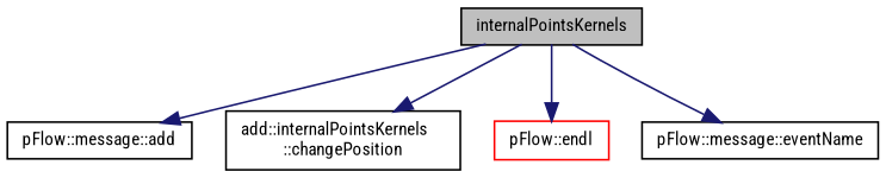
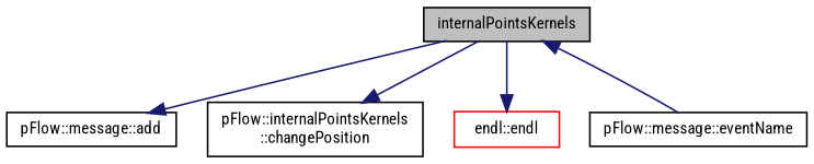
  digraph {
    fontname="Roboto Condensed"
    rankdir=TB
    node [color=black fillcolor=white fontname="Roboto Condensed" fontsize=10 shape=record style=filled]
    edge [color=midnightblue fontname="Roboto Condensed" fontsize=10 labelfontname=Helvetica labelfontsize=10 style=solid]
    n1 [fillcolor=grey75 fontcolor=black height=0.2 label=internalPointsKernels width=0.4]
    n2 [height=0.2 label="pFlow::message::add" width=0.4]
-   n3 [height=0.2 label="add::internalPointsKernels\l::changePosition" width=0.4]
-   n4 [color=red height=0.2 label="pFlow::endl" width=0.4]
+   n3 [height=0.2 label="pFlow::internalPointsKernels\l::changePosition" width=0.4]
+   n4 [color=red height=0.2 label="endl::endl" width=0.4]
    n5 [height=0.2 label="pFlow::message::eventName" width=0.4]
    n1 -> n2
    n1 -> n3
    n1 -> n4
-   n1 -> n5
+   n5 -> n1
  }
